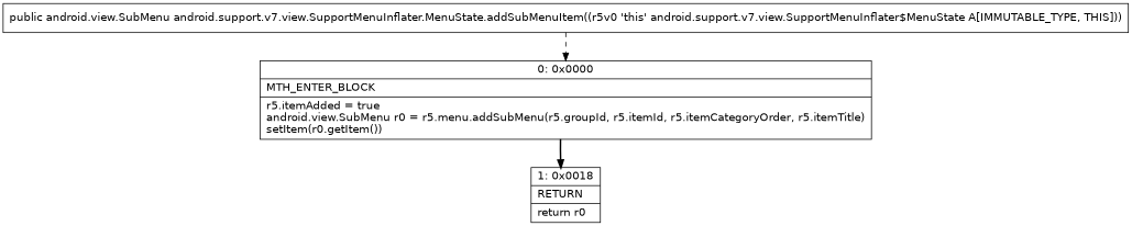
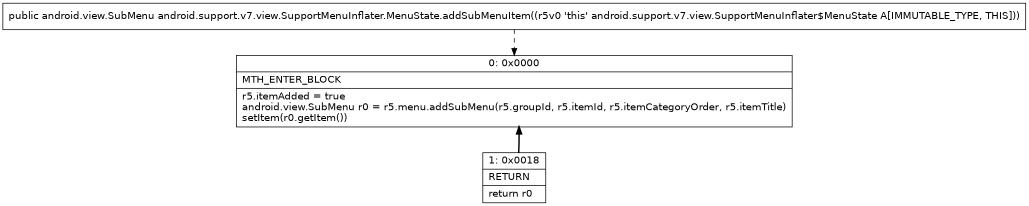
  digraph {
    fontname="DejaVu Sans"
    node [shape=record fontname="DejaVu Sans"]
    edge [fontname="DejaVu Sans"]
    n1 [label="{0\:\ 0x0000|MTH_ENTER_BLOCK\l|r5.itemAdded = true\landroid.view.SubMenu r0 = r5.menu.addSubMenu(r5.groupId, r5.itemId, r5.itemCategoryOrder, r5.itemTitle)\lsetItem(r0.getItem())\l}"]
    n2 [label="{1\:\ 0x0018|RETURN\l|return r0\l}"]
    n3 [label="{public android.view.SubMenu android.support.v7.view.SupportMenuInflater.MenuState.addSubMenuItem((r5v0 'this' android.support.v7.view.SupportMenuInflater$MenuState A[IMMUTABLE_TYPE, THIS])) }"]
-   n1 -> n2 [style=bold]
+   n2 -> n1 [style=bold]
    n3 -> n1 [style=dashed]
  }
